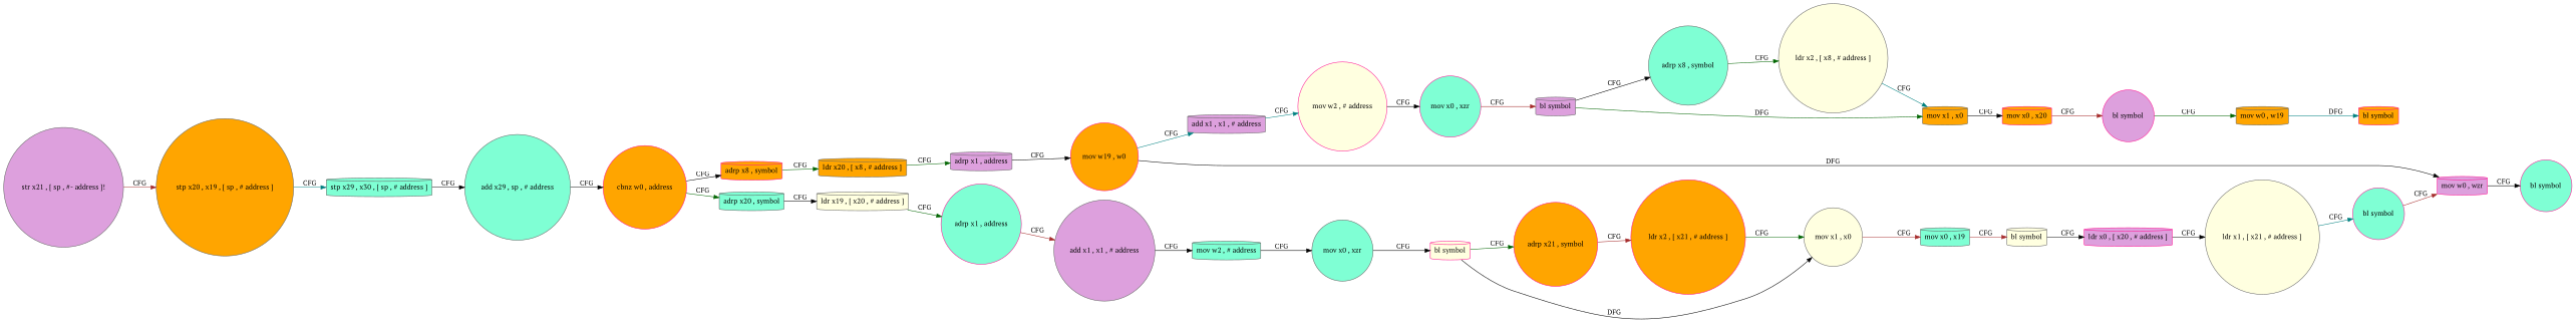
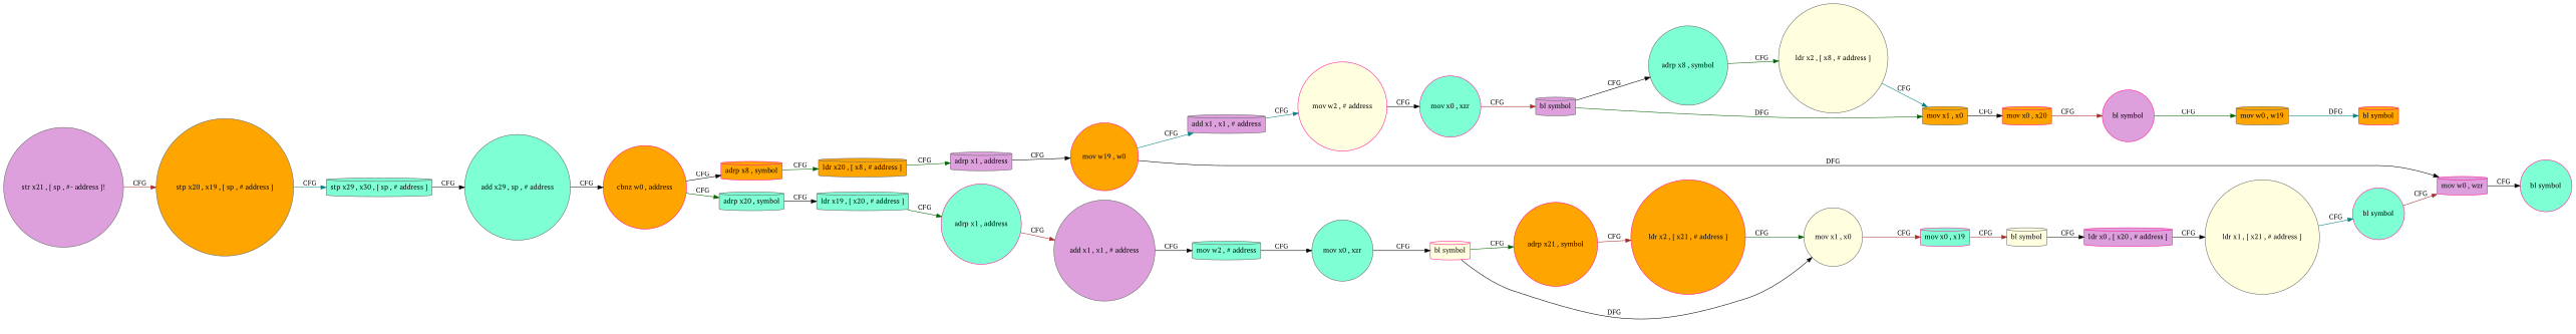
  digraph {
    fontname="PT Serif"
    rankdir=LR
    node [color=gray40 fillcolor=orange fontname="PT Serif" shape=circle style=filled]
    edge [color=black fontname="PT Serif"]
    n1 [fillcolor=plum label="str x21 , [ sp , #- address ]!"]
    n2 [label="stp x20 , x19 , [ sp , # address ]"]
    n3 [fillcolor=aquamarine label="stp x29 , x30 , [ sp , # address ]" shape=cylinder]
    n4 [fillcolor=aquamarine label="add x29 , sp , # address"]
    n5 [color=deeppink label="cbnz w0 , address"]
    n6 [color=deeppink label="adrp x8 , symbol" shape=cylinder]
    n7 [fillcolor=aquamarine label="adrp x20 , symbol" shape=cylinder]
    n8 [label="ldr x20 , [ x8 , # address ]" shape=cylinder]
-   n9 [fillcolor=lightyellow label="ldr x19 , [ x20 , # address ]" shape=cylinder]
+   n9 [fillcolor=aquamarine label="ldr x19 , [ x20 , # address ]" shape=cylinder]
    n10 [fillcolor=plum label="adrp x1 , address" shape=cylinder]
    n11 [color=deeppink fillcolor=aquamarine label="adrp x1 , address"]
    n12 [color=deeppink label="mov w19 , w0"]
    n13 [fillcolor=plum label="add x1 , x1 , # address" shape=cylinder]
    n14 [color=deeppink fillcolor=plum label="mov w0 , wzr" shape=cylinder]
    n15 [color=deeppink fillcolor=lightyellow label="mov w2 , # address"]
    n16 [label="mov w0 , w19" shape=cylinder]
    n17 [color=deeppink label="bl symbol" shape=cylinder]
    n18 [color=deeppink fillcolor=aquamarine label="mov x0 , xzr"]
    n19 [fillcolor=plum label="bl symbol" shape=cylinder]
    n20 [fillcolor=aquamarine label="adrp x8 , symbol"]
    n21 [label="mov x1 , x0" shape=cylinder]
    n22 [fillcolor=lightyellow label="ldr x2 , [ x8 , # address ]"]
    n23 [color=deeppink label="mov x0 , x20" shape=cylinder]
    n24 [color=deeppink fillcolor=plum label="bl symbol"]
    n25 [fillcolor=plum label="add x1 , x1 , # address"]
    n26 [fillcolor=aquamarine label="mov w2 , # address" shape=cylinder]
    n27 [fillcolor=aquamarine label="mov x0 , xzr"]
    n28 [color=deeppink fillcolor=lightyellow label="bl symbol" shape=cylinder]
    n29 [color=deeppink label="adrp x21 , symbol"]
    n30 [fillcolor=lightyellow label="mov x1 , x0"]
    n31 [color=deeppink label="ldr x2 , [ x21 , # address ]"]
-   n32 [fillcolor=aquamarine label="mov x0 , x19" shape=cylinder]
+   n32 [color=deeppink fillcolor=aquamarine label="mov x0 , x19" shape=cylinder]
    n33 [fillcolor=lightyellow label="bl symbol" shape=cylinder]
    n34 [color=deeppink fillcolor=plum label="ldr x0 , [ x20 , # address ]" shape=cylinder]
    n35 [fillcolor=lightyellow label="ldr x1 , [ x21 , # address ]"]
    n36 [color=deeppink fillcolor=aquamarine label="bl symbol"]
    n37 [color=deeppink fillcolor=aquamarine label="bl symbol"]
    n1 -> n2 [color=brown label=CFG]
    n2 -> n3 [color=teal label=CFG]
    n3 -> n4 [label=CFG]
    n4 -> n5 [label=CFG]
    n5 -> n6 [label=CFG]
    n5 -> n7 [color=darkgreen label=CFG]
    n6 -> n8 [color=darkgreen label=CFG]
    n7 -> n9 [label=CFG]
    n8 -> n10 [color=darkgreen label=CFG]
    n9 -> n11 [color=darkgreen label=CFG]
    n10 -> n12 [label=CFG]
    n11 -> n25 [color=brown label=CFG]
    n12 -> n13 [color=teal label=CFG]
    n12 -> n14 [label=DFG]
    n13 -> n15 [color=teal label=CFG]
    n14 -> n37 [label=CFG]
    n15 -> n18 [label=CFG]
    n16 -> n17 [color=teal label=DFG]
    n18 -> n19 [color=brown label=CFG]
    n19 -> n20 [label=CFG]
    n19 -> n21 [color=darkgreen label=DFG]
    n20 -> n22 [color=darkgreen label=CFG]
    n21 -> n23 [label=CFG]
    n22 -> n21 [color=teal label=CFG]
    n23 -> n24 [color=brown label=CFG]
    n24 -> n16 [color=darkgreen label=CFG]
    n25 -> n26 [label=CFG]
    n26 -> n27 [label=CFG]
    n27 -> n28 [label=CFG]
    n28 -> n29 [color=darkgreen label=CFG]
    n28 -> n30 [label=DFG]
    n29 -> n31 [color=brown label=CFG]
    n30 -> n32 [color=brown label=CFG]
    n31 -> n30 [color=darkgreen label=CFG]
    n32 -> n33 [color=brown label=CFG]
    n33 -> n34 [label=CFG]
    n34 -> n35 [label=CFG]
    n35 -> n36 [color=teal label=CFG]
    n36 -> n14 [color=brown label=CFG]
  }
